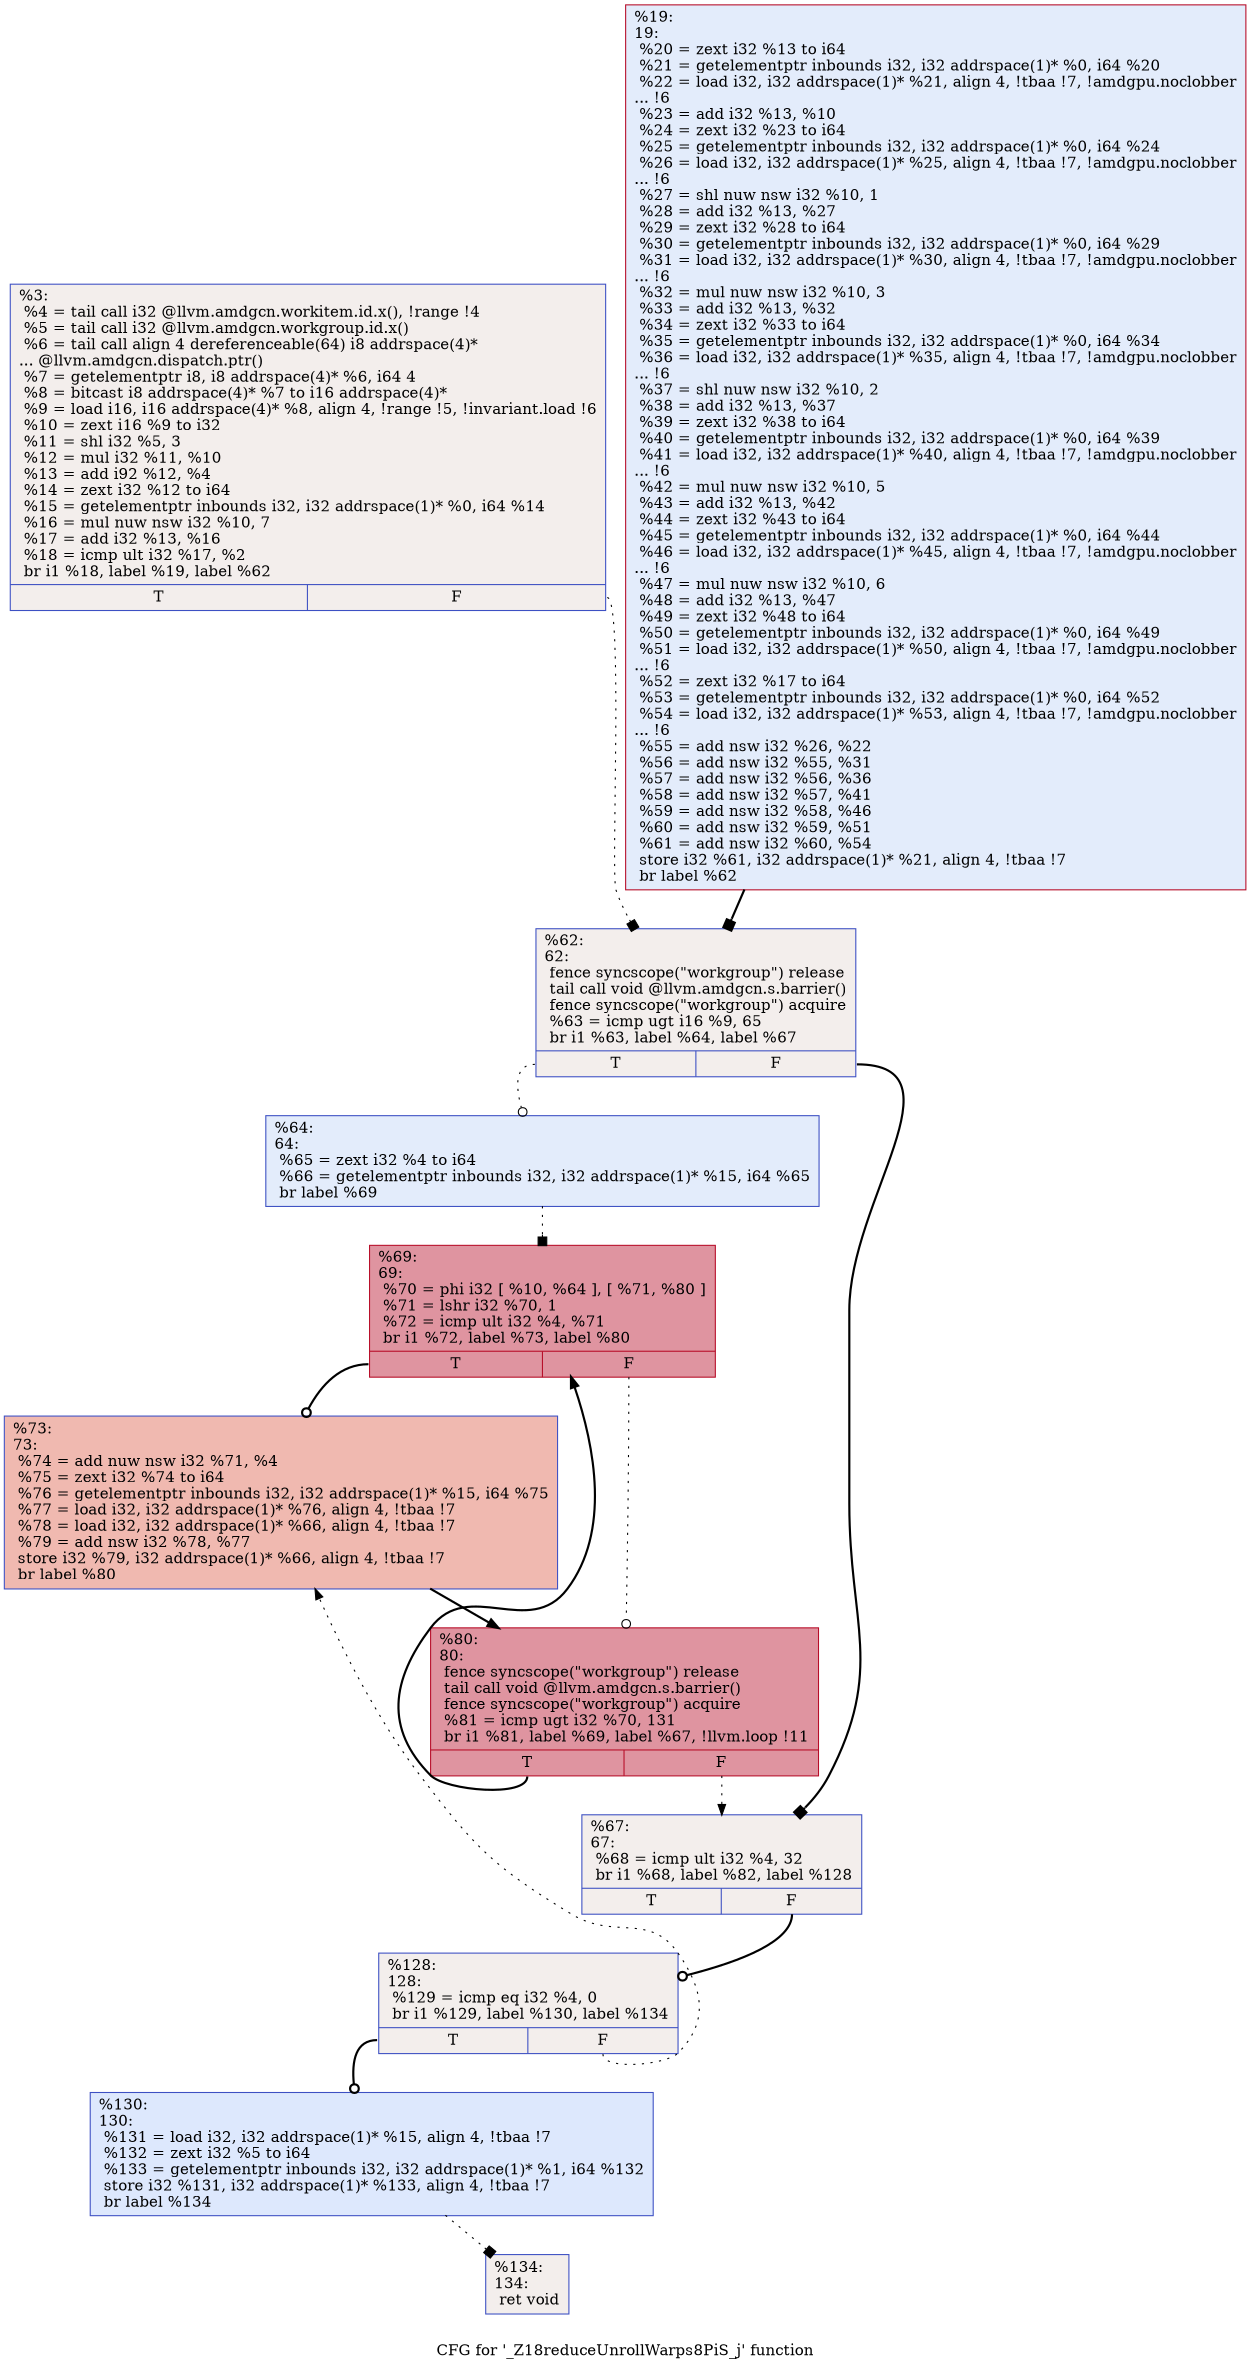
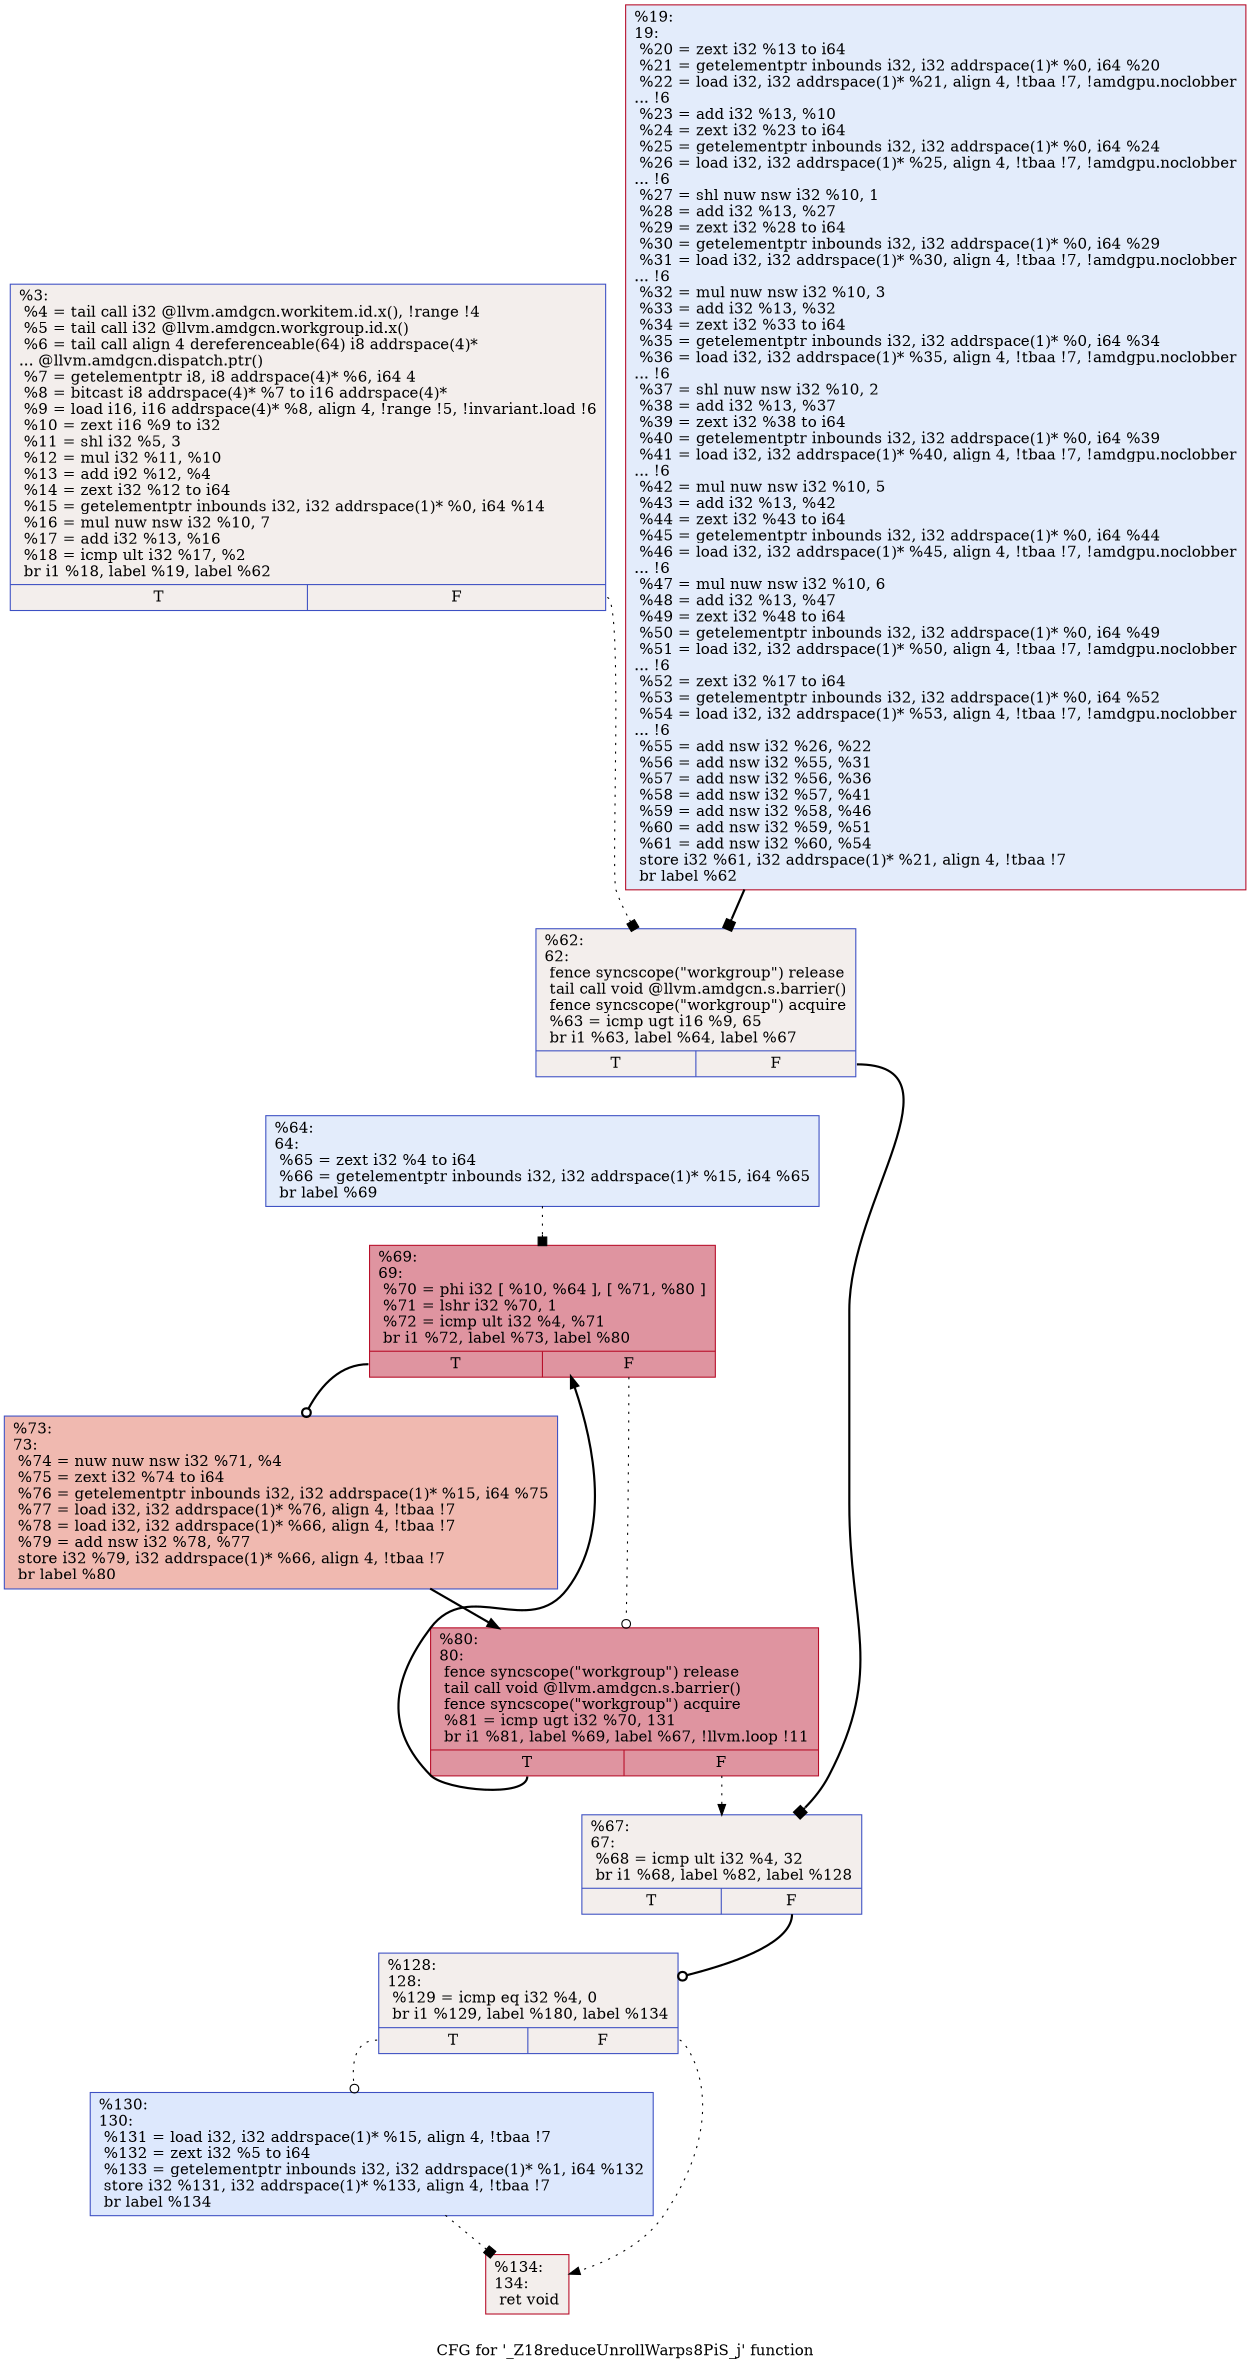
  digraph {
    label="CFG for '_Z18reduceUnrollWarps8PiS_j' function"
    node [color="#3d50c3ff" fillcolor="#e3d9d370" shape=record style=filled]
    edge [arrowhead=box style=dotted tailport=s0]
    n1 [label="{%3:\l  %4 = tail call i32 @llvm.amdgcn.workitem.id.x(), !range !4\l  %5 = tail call i32 @llvm.amdgcn.workgroup.id.x()\l  %6 = tail call align 4 dereferenceable(64) i8 addrspace(4)*\l... @llvm.amdgcn.dispatch.ptr()\l  %7 = getelementptr i8, i8 addrspace(4)* %6, i64 4\l  %8 = bitcast i8 addrspace(4)* %7 to i16 addrspace(4)*\l  %9 = load i16, i16 addrspace(4)* %8, align 4, !range !5, !invariant.load !6\l  %10 = zext i16 %9 to i32\l  %11 = shl i32 %5, 3\l  %12 = mul i32 %11, %10\l  %13 = add i92 %12, %4\l  %14 = zext i32 %12 to i64\l  %15 = getelementptr inbounds i32, i32 addrspace(1)* %0, i64 %14\l  %16 = mul nuw nsw i32 %10, 7\l  %17 = add i32 %13, %16\l  %18 = icmp ult i32 %17, %2\l  br i1 %18, label %19, label %62\l|{<s0>T|<s1>F}}"]
    n2 [label="{%62:\l62:                                               \l  fence syncscope(\"workgroup\") release\l  tail call void @llvm.amdgcn.s.barrier()\l  fence syncscope(\"workgroup\") acquire\l  %63 = icmp ugt i16 %9, 65\l  br i1 %63, label %64, label %67\l|{<s0>T|<s1>F}}"]
    n3 [color="#b70d28ff" fillcolor="#bfd3f670" label="{%19:\l19:                                               \l  %20 = zext i32 %13 to i64\l  %21 = getelementptr inbounds i32, i32 addrspace(1)* %0, i64 %20\l  %22 = load i32, i32 addrspace(1)* %21, align 4, !tbaa !7, !amdgpu.noclobber\l... !6\l  %23 = add i32 %13, %10\l  %24 = zext i32 %23 to i64\l  %25 = getelementptr inbounds i32, i32 addrspace(1)* %0, i64 %24\l  %26 = load i32, i32 addrspace(1)* %25, align 4, !tbaa !7, !amdgpu.noclobber\l... !6\l  %27 = shl nuw nsw i32 %10, 1\l  %28 = add i32 %13, %27\l  %29 = zext i32 %28 to i64\l  %30 = getelementptr inbounds i32, i32 addrspace(1)* %0, i64 %29\l  %31 = load i32, i32 addrspace(1)* %30, align 4, !tbaa !7, !amdgpu.noclobber\l... !6\l  %32 = mul nuw nsw i32 %10, 3\l  %33 = add i32 %13, %32\l  %34 = zext i32 %33 to i64\l  %35 = getelementptr inbounds i32, i32 addrspace(1)* %0, i64 %34\l  %36 = load i32, i32 addrspace(1)* %35, align 4, !tbaa !7, !amdgpu.noclobber\l... !6\l  %37 = shl nuw nsw i32 %10, 2\l  %38 = add i32 %13, %37\l  %39 = zext i32 %38 to i64\l  %40 = getelementptr inbounds i32, i32 addrspace(1)* %0, i64 %39\l  %41 = load i32, i32 addrspace(1)* %40, align 4, !tbaa !7, !amdgpu.noclobber\l... !6\l  %42 = mul nuw nsw i32 %10, 5\l  %43 = add i32 %13, %42\l  %44 = zext i32 %43 to i64\l  %45 = getelementptr inbounds i32, i32 addrspace(1)* %0, i64 %44\l  %46 = load i32, i32 addrspace(1)* %45, align 4, !tbaa !7, !amdgpu.noclobber\l... !6\l  %47 = mul nuw nsw i32 %10, 6\l  %48 = add i32 %13, %47\l  %49 = zext i32 %48 to i64\l  %50 = getelementptr inbounds i32, i32 addrspace(1)* %0, i64 %49\l  %51 = load i32, i32 addrspace(1)* %50, align 4, !tbaa !7, !amdgpu.noclobber\l... !6\l  %52 = zext i32 %17 to i64\l  %53 = getelementptr inbounds i32, i32 addrspace(1)* %0, i64 %52\l  %54 = load i32, i32 addrspace(1)* %53, align 4, !tbaa !7, !amdgpu.noclobber\l... !6\l  %55 = add nsw i32 %26, %22\l  %56 = add nsw i32 %55, %31\l  %57 = add nsw i32 %56, %36\l  %58 = add nsw i32 %57, %41\l  %59 = add nsw i32 %58, %46\l  %60 = add nsw i32 %59, %51\l  %61 = add nsw i32 %60, %54\l  store i32 %61, i32 addrspace(1)* %21, align 4, !tbaa !7\l  br label %62\l}"]
    n4 [fillcolor="#bfd3f670" label="{%64:\l64:                                               \l  %65 = zext i32 %4 to i64\l  %66 = getelementptr inbounds i32, i32 addrspace(1)* %15, i64 %65\l  br label %69\l}"]
    n5 [label="{%67:\l67:                                               \l  %68 = icmp ult i32 %4, 32\l  br i1 %68, label %82, label %128\l|{<s0>T|<s1>F}}"]
    n6 [color="#b70d28ff" fillcolor="#b70d2870" label="{%69:\l69:                                               \l  %70 = phi i32 [ %10, %64 ], [ %71, %80 ]\l  %71 = lshr i32 %70, 1\l  %72 = icmp ult i32 %4, %71\l  br i1 %72, label %73, label %80\l|{<s0>T|<s1>F}}"]
-   n7 [label="{%128:\l128:                                              \l  %129 = icmp eq i32 %4, 0\l  br i1 %129, label %130, label %134\l|{<s0>T|<s1>F}}"]
-   n8 [fillcolor="#de614d70" label="{%73:\l73:                                               \l  %74 = add nuw nsw i32 %71, %4\l  %75 = zext i32 %74 to i64\l  %76 = getelementptr inbounds i32, i32 addrspace(1)* %15, i64 %75\l  %77 = load i32, i32 addrspace(1)* %76, align 4, !tbaa !7\l  %78 = load i32, i32 addrspace(1)* %66, align 4, !tbaa !7\l  %79 = add nsw i32 %78, %77\l  store i32 %79, i32 addrspace(1)* %66, align 4, !tbaa !7\l  br label %80\l}"]
+   n7 [label="{%128:\l128:                                              \l  %129 = icmp eq i32 %4, 0\l  br i1 %129, label %180, label %134\l|{<s0>T|<s1>F}}"]
+   n8 [fillcolor="#de614d70" label="{%73:\l73:                                               \l  %74 = nuw nuw nsw i32 %71, %4\l  %75 = zext i32 %74 to i64\l  %76 = getelementptr inbounds i32, i32 addrspace(1)* %15, i64 %75\l  %77 = load i32, i32 addrspace(1)* %76, align 4, !tbaa !7\l  %78 = load i32, i32 addrspace(1)* %66, align 4, !tbaa !7\l  %79 = add nsw i32 %78, %77\l  store i32 %79, i32 addrspace(1)* %66, align 4, !tbaa !7\l  br label %80\l}"]
    n9 [color="#b70d28ff" fillcolor="#b70d2870" label="{%80:\l80:                                               \l  fence syncscope(\"workgroup\") release\l  tail call void @llvm.amdgcn.s.barrier()\l  fence syncscope(\"workgroup\") acquire\l  %81 = icmp ugt i32 %70, 131\l  br i1 %81, label %69, label %67, !llvm.loop !11\l|{<s0>T|<s1>F}}"]
    n10 [fillcolor="#b2ccfb70" label="{%130:\l130:                                              \l  %131 = load i32, i32 addrspace(1)* %15, align 4, !tbaa !7\l  %132 = zext i32 %5 to i64\l  %133 = getelementptr inbounds i32, i32 addrspace(1)* %1, i64 %132\l  store i32 %131, i32 addrspace(1)* %133, align 4, !tbaa !7\l  br label %134\l}"]
-   n11 [label="{%134:\l134:                                              \l  ret void\l}"]
+   n11 [color="#b70d28ff" label="{%134:\l134:                                              \l  ret void\l}"]
    n1 -> n2 [tailport=s1]
-   n2 -> n4 [arrowhead=odot]
    n2 -> n5 [style=bold tailport=s1]
    n3 -> n2 [style=bold]
    n4 -> n6
    n5 -> n7 [arrowhead=odot style=bold tailport=s1]
    n6 -> n8 [arrowhead=odot style=bold]
    n6 -> n9 [arrowhead=odot tailport=s1]
-   n7 -> n10 [arrowhead=odot style=bold]
-   n7 -> n8 [arrowhead=normal tailport=s1]
+   n7 -> n10 [arrowhead=odot]
+   n7 -> n11 [arrowhead=normal tailport=s1]
    n8 -> n9 [arrowhead=normal style=bold]
    n9 -> n5 [arrowhead=normal tailport=s1]
    n9 -> n6 [arrowhead=normal style=bold]
    n10 -> n11
  }
